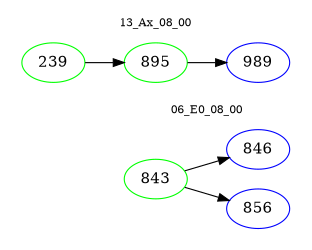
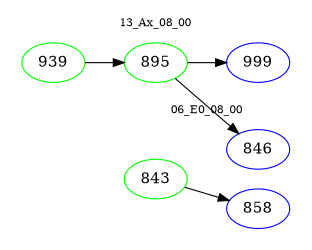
  digraph {
    rankdir=LR
    node [color=green]
    edge [color=black]
-   n1 [label=239]
+   n1 [label=939]
    n2 [label=895]
-   n3 [color=blue label=989]
+   n3 [color=blue label=999]
    n4 [label=843]
    n5 [color=blue label=846]
-   n6 [color=blue label=856]
+   n6 [color=blue label=858]
    subgraph cluster_1 {
      color=white
      fontsize=10
      label="13_Ax_08_00"
      n1
      n2
      n3
    }
    subgraph cluster_2 {
      color=white
      fontsize=10
      label="06_E0_08_00"
      n4
      n5
      n6
    }
    n1 -> n2
    n2 -> n3
-   n4 -> n5
+   n2 -> n5
    n4 -> n6
  }
